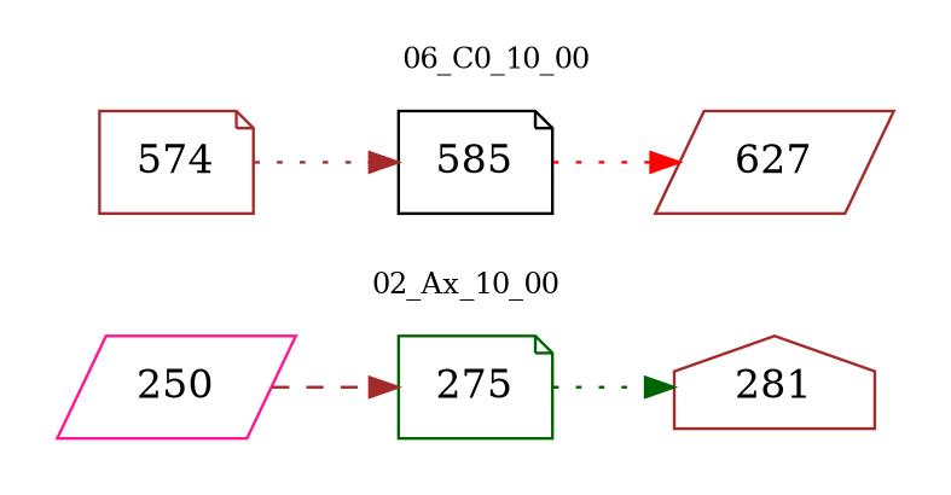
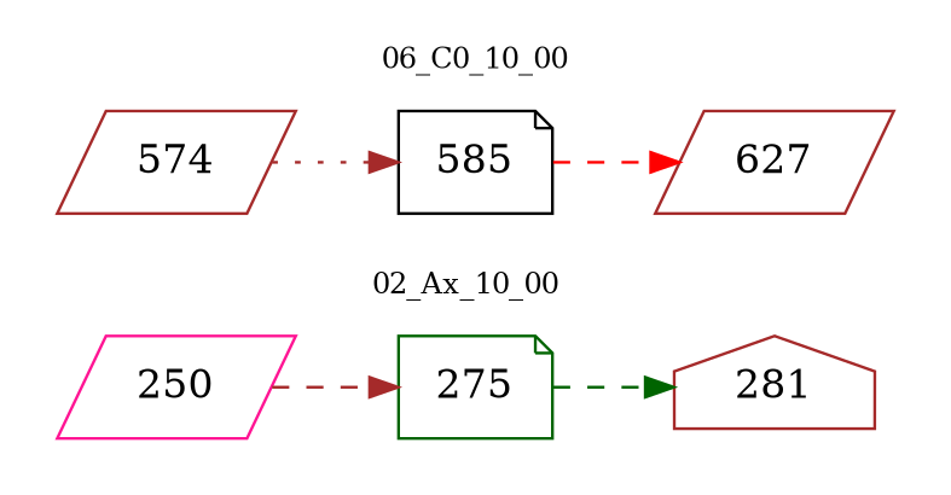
  digraph {
    rankdir=LR
    node [color=brown shape=note]
    edge [color=brown style=dotted]
    n1 [color=darkgreen label=275]
    n2 [color=deeppink label=250 shape=parallelogram]
    n3 [label=281 shape=house]
    n4 [color=black label=585]
-   n5 [label=574]
+   n5 [label=574 shape=parallelogram]
    n6 [label=627 shape=parallelogram]
    subgraph cluster_1 {
      color=white
      fontsize=10
      label="02_Ax_10_00"
      n1
      n2
      n3
    }
    subgraph cluster_2 {
      color=white
      fontsize=10
      label="06_C0_10_00"
      n4
      n5
      n6
    }
-   n1 -> n3 [color=darkgreen]
+   n1 -> n3 [color=darkgreen style=dashed]
    n2 -> n1 [style=dashed]
-   n4 -> n6 [color=red]
+   n4 -> n6 [color=red style=dashed]
    n5 -> n4
  }
